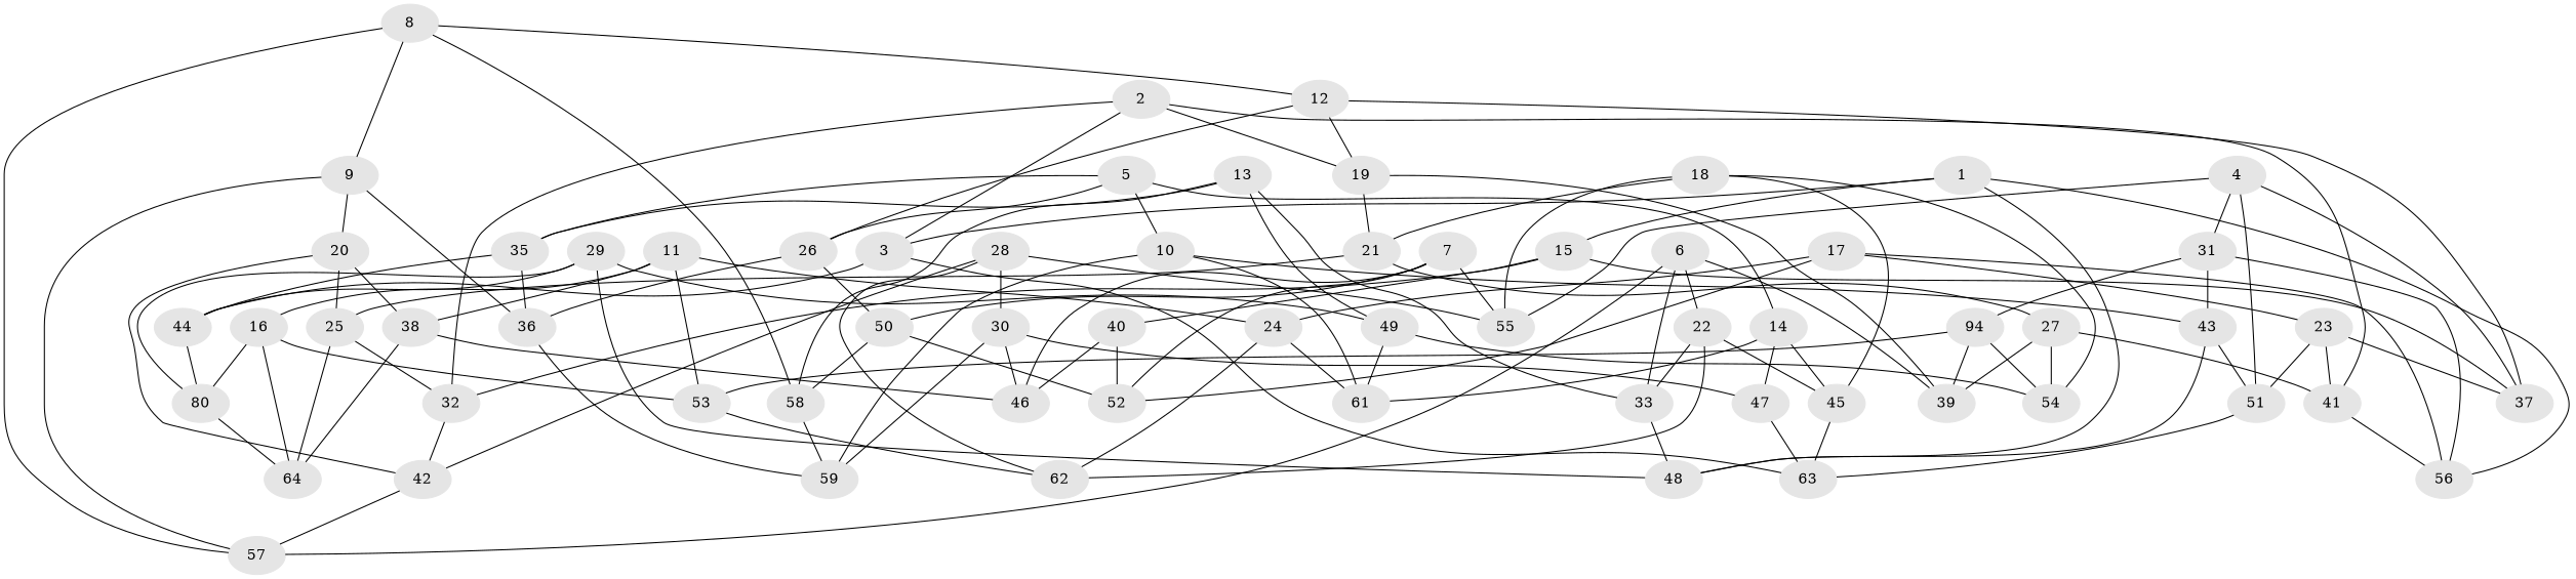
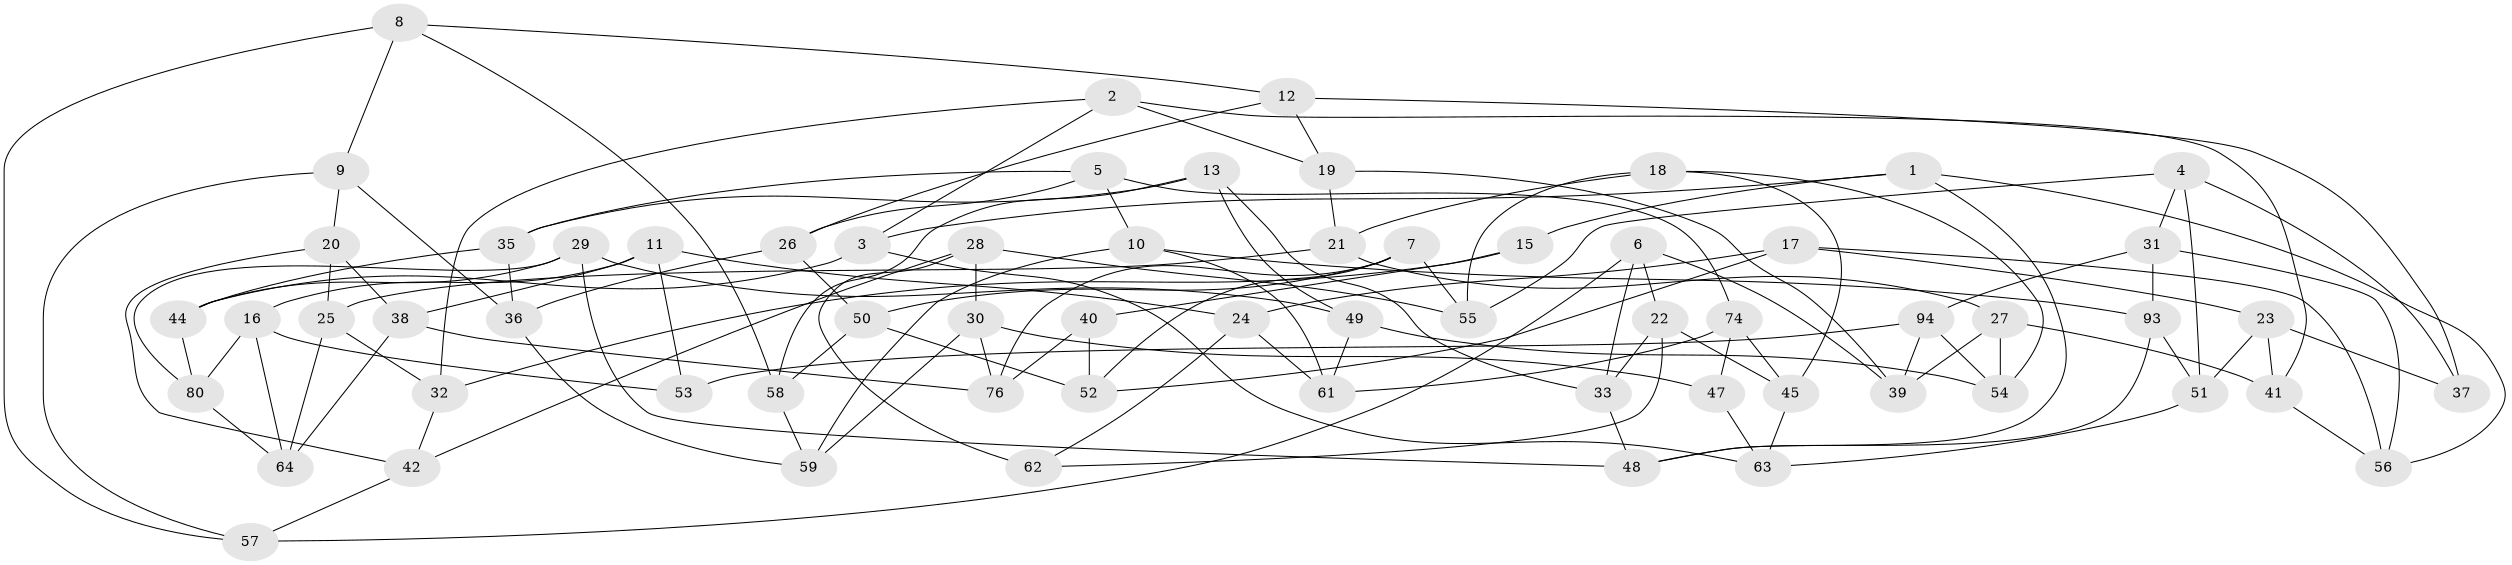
  graph {
    node [color=gray90 style=filled]
    1
    3
    15
    48
    56
    44
    63
    32
    37
    40
    2
    19
    41
    39
    21
    42
    n17 [label=80]
    4
    31
    51
    55
-   43
+   43 [label=93]
    n23 [label=94]
    5
    10
-   14
+   14 [label=74]
    26
    35
    59
    61
    45
    47
    50
    36
    6
    22
    33
    57
    62
    7
-   46
+   46 [label=76]
    52
    58
    8
    9
    12
    20
    38
    25
    11
    16
    24
    53
    64
    13
    49
    54
    17
    23
    18
    27
    28
    30
    29
    1 -- 3
    1 -- 15
    1 -- 48
    1 -- 56
    3 -- 44
    3 -- 63
    15 -- 32
-   15 -- 37
    15 -- 40
    44 -- n17
    32 -- 42
    40 -- 46
    40 -- 52
    2 -- 3
    2 -- 32
    2 -- 19
    2 -- 41
    19 -- 39
    19 -- 21
    41 -- 56
    21 -- 25
    21 -- 27
    42 -- 57
    n17 -- 64
    4 -- 37
    4 -- 31
    4 -- 51
    4 -- 55
    31 -- 56
    31 -- 43
    31 -- n23
    51 -- 63
    43 -- 48
    43 -- 51
    n23 -- 39
    n23 -- 53
    n23 -- 54
    5 -- 10
    5 -- 14
    5 -- 26
    5 -- 35
    10 -- 43
    10 -- 59
    10 -- 61
    14 -- 61
    14 -- 45
    14 -- 47
    26 -- 50
    26 -- 36
    35 -- 44
    35 -- 36
    45 -- 63
    47 -- 63
    50 -- 52
    50 -- 58
    36 -- 59
    6 -- 39
    6 -- 22
    6 -- 33
    6 -- 57
    22 -- 45
    22 -- 33
    22 -- 62
    33 -- 48
    7 -- 55
    7 -- 50
    7 -- 46
    7 -- 52
    58 -- 59
    8 -- 57
    8 -- 58
    8 -- 9
    8 -- 12
    9 -- 36
    9 -- 57
    9 -- 20
    12 -- 37
    12 -- 19
    12 -- 26
    20 -- 42
    20 -- 38
    20 -- 25
    38 -- 46
    38 -- 64
    25 -- 32
    25 -- 64
    11 -- 38
    11 -- 16
    11 -- 24
    11 -- 53
    16 -- n17
    16 -- 53
    16 -- 64
    24 -- 61
    24 -- 62
-   53 -- 62
    13 -- 35
    13 -- 33
    13 -- 58
    13 -- 49
    49 -- 61
    49 -- 54
    17 -- 56
    17 -- 52
    17 -- 24
    17 -- 23
    23 -- 37
    23 -- 41
    23 -- 51
    18 -- 21
    18 -- 55
    18 -- 45
    18 -- 54
    27 -- 41
    27 -- 39
    27 -- 54
    28 -- 42
    28 -- 55
    28 -- 62
    28 -- 30
    30 -- 59
    30 -- 47
    30 -- 46
    29 -- 48
    29 -- 44
    29 -- n17
    29 -- 49
  }
